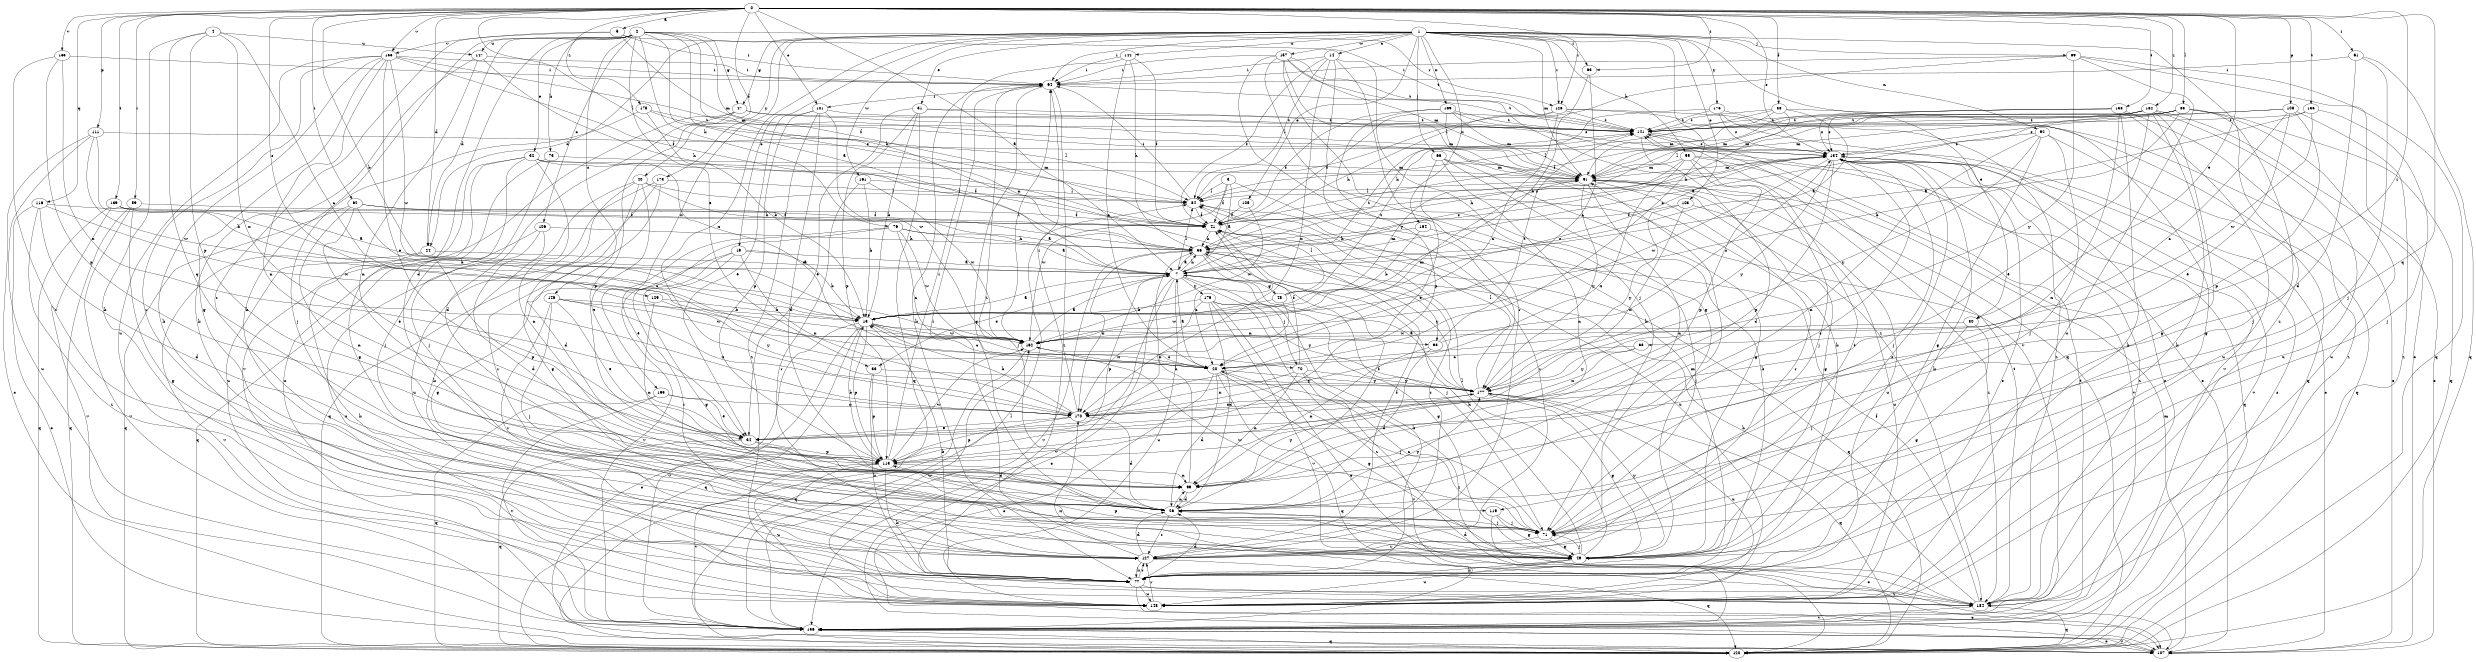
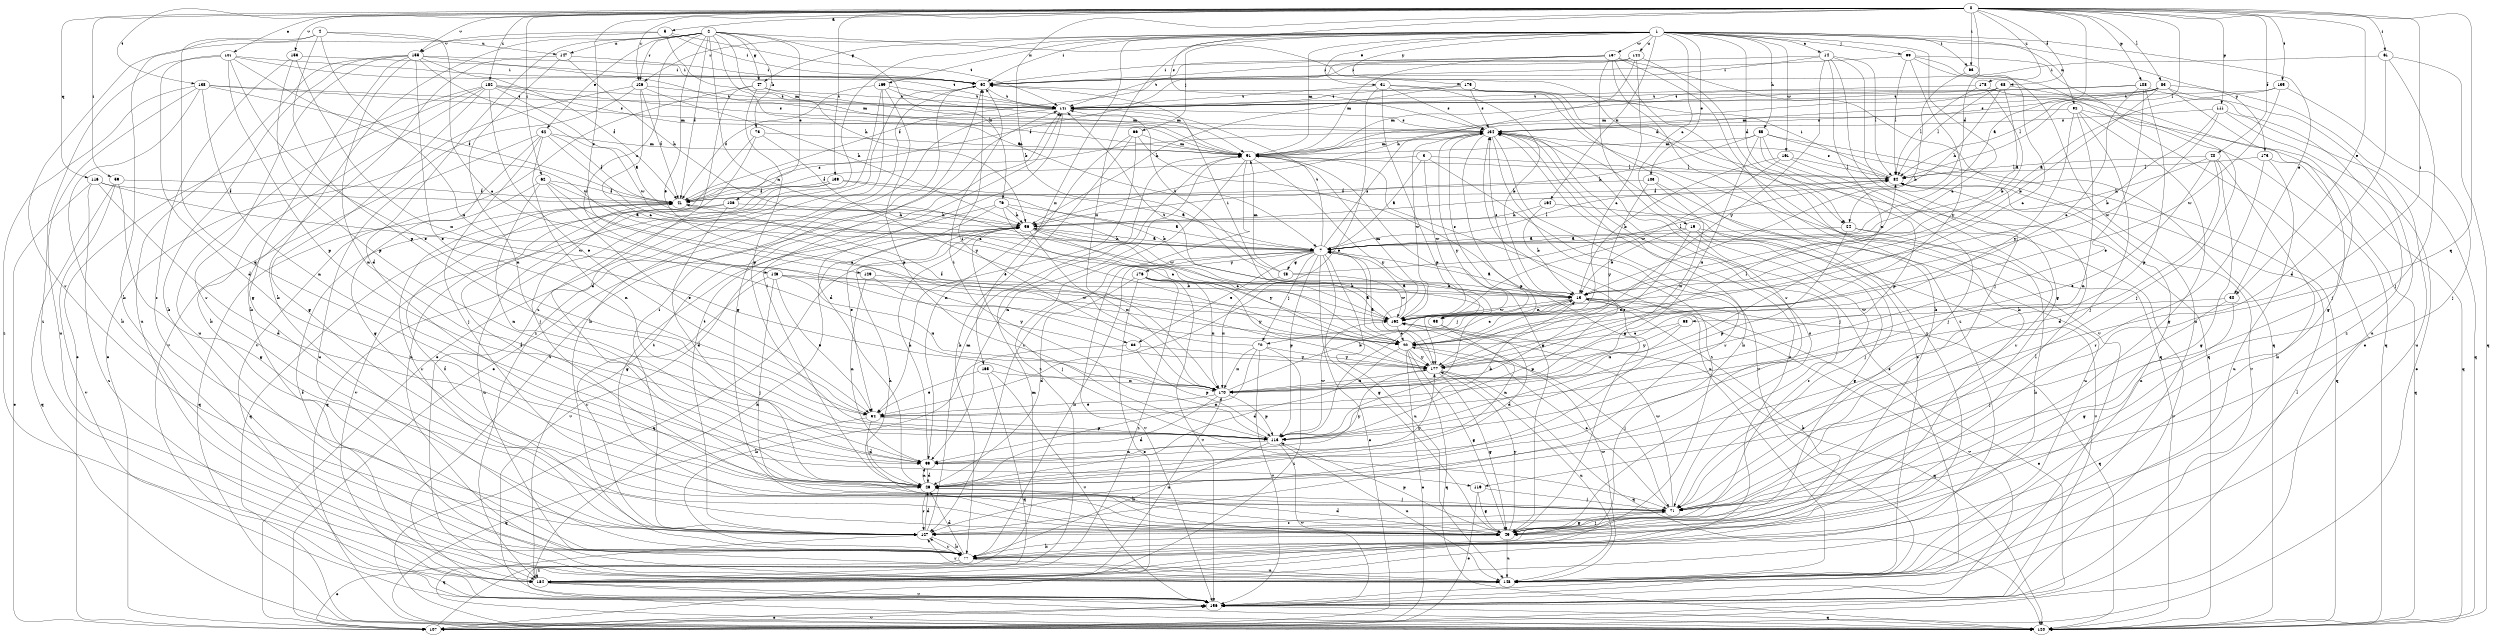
  strict digraph {
    0
    5
    7
    13
    24
    30
    38
    40
    59
    n10 [label=68]
    61
    62
    63
    83
    84
    101
    108
    111
    116
    119
    126
    129
    134
    135
    138
    139
    153
    155
    178
    182
    64
    91
    127
    141
    33
    56
    77
    113
    48
    49
    70
    107
    148
    156
    176
    20
    98
    162
    120
    71
    26
    34
    41
    170
    177
    99
    184
    1
    14
    19
    31
    47
    55
    66
    69
    92
    103
-   105
    144
    157
    161
    164
    165
    169
    173
    175
    2
    32
    73
    76
    106
    146
    147
    3
    4
    0 -> 5 [label=a]
    0 -> 7 [label=a]
    0 -> 13 [label=b]
    0 -> 24 [label=d]
    0 -> 30 [label=e]
    0 -> 38 [label=f]
    0 -> 40 [label=f]
    0 -> 59 [label=i]
    0 -> n10 [label=i]
    0 -> 61 [label=i]
    0 -> 62 [label=i]
    0 -> 63 [label=i]
    0 -> 83 [label=l]
    0 -> 84 [label=l]
    0 -> 101 [label=o]
    0 -> 108 [label=p]
    0 -> 111 [label=p]
    0 -> 116 [label=q]
    0 -> 119 [label=q]
    0 -> 126 [label=r]
    0 -> 129 [label=s]
    0 -> 134 [label=s]
    0 -> 135 [label=t]
    0 -> 138 [label=t]
    0 -> 139 [label=t]
    0 -> 153 [label=v]
    0 -> 155 [label=v]
    0 -> 178 [label=z]
    0 -> 182 [label=z]
    5 -> 155 [label=v]
    5 -> 64 [label=i]
    5 -> 91 [label=m]
    5 -> 127 [label=r]
    5 -> 141 [label=t]
    7 -> 84 [label=l]
    7 -> 134 [label=s]
    7 -> 141 [label=t]
    7 -> 33 [label=e]
    7 -> 56 [label=h]
    7 -> 77 [label=k]
    7 -> 113 [label=p]
    7 -> 48 [label=g]
    7 -> 49 [label=g]
    7 -> 70 [label=j]
    7 -> 107 [label=o]
    7 -> 148 [label=u]
    7 -> 156 [label=v]
    7 -> 176 [label=y]
    13 -> 7 [label=a]
    13 -> 134 [label=s]
    13 -> 113 [label=p]
    13 -> 70 [label=j]
    13 -> 107 [label=o]
    13 -> 156 [label=v]
    13 -> 20 [label=c]
    13 -> 98 [label=n]
    13 -> 162 [label=w]
    13 -> 120 [label=q]
    24 -> 7 [label=a]
    24 -> 77 [label=k]
    24 -> 113 [label=p]
    24 -> 156 [label=v]
    30 -> 49 [label=g]
    30 -> 162 [label=w]
    30 -> 71 [label=j]
    38 -> 7 [label=a]
    38 -> 84 [label=l]
    38 -> 91 [label=m]
    38 -> 141 [label=t]
    38 -> 56 [label=h]
    38 -> 49 [label=g]
    40 -> 84 [label=l]
    40 -> 56 [label=h]
    40 -> 77 [label=k]
    40 -> 49 [label=g]
    40 -> 26 [label=d]
    40 -> 34 [label=e]
    59 -> 49 [label=g]
    59 -> 156 [label=v]
    59 -> 120 [label=q]
    59 -> 41 [label=f]
    n10 -> 20 [label=c]
    n10 -> 170 [label=x]
    n10 -> 177 [label=y]
    61 -> 64 [label=i]
    61 -> 120 [label=q]
    61 -> 71 [label=j]
    61 -> 26 [label=d]
    62 -> 7 [label=a]
    62 -> 20 [label=c]
    62 -> 120 [label=q]
    62 -> 34 [label=e]
    62 -> 41 [label=f]
    62 -> 99 [label=n]
    63 -> 13 [label=b]
    63 -> 20 [label=c]
    83 -> 13 [label=b]
    83 -> 84 [label=l]
    83 -> 134 [label=s]
    83 -> 91 [label=m]
    83 -> 141 [label=t]
    83 -> 148 [label=u]
    83 -> 120 [label=q]
    83 -> 71 [label=j]
+   84 -> 134 [label=s]
    84 -> 64 [label=i]
    84 -> 148 [label=u]
    84 -> 41 [label=f]
-   64 -> 101 [label=i]
+   101 -> 64 [label=i]
    101 -> 141 [label=t]
    101 -> 113 [label=p]
    101 -> 162 [label=w]
    101 -> 26 [label=d]
    101 -> 34 [label=e]
    101 -> 184 [label=z]
    108 -> 91 [label=m]
    108 -> 141 [label=t]
    108 -> 113 [label=p]
    108 -> 20 [label=c]
    108 -> 34 [label=e]
    108 -> 184 [label=z]
    111 -> 13 [label=b]
    111 -> 134 [label=s]
    111 -> 107 [label=o]
    111 -> 148 [label=u]
    111 -> 162 [label=w]
    116 -> 107 [label=o]
    116 -> 162 [label=w]
    116 -> 26 [label=d]
    116 -> 41 [label=f]
    116 -> 184 [label=z]
    119 -> 49 [label=g]
    119 -> 107 [label=o]
    119 -> 71 [label=j]
    126 -> 141 [label=t]
    126 -> 56 [label=h]
    126 -> 107 [label=o]
    126 -> 156 [label=v]
    126 -> 20 [label=c]
    126 -> 41 [label=f]
    129 -> 13 [label=b]
    129 -> 177 [label=y]
    129 -> 99 [label=n]
    134 -> 91 [label=m]
    134 -> 77 [label=k]
    134 -> 113 [label=p]
    134 -> 156 [label=v]
    134 -> 162 [label=w]
    134 -> 71 [label=j]
    134 -> 177 [label=y]
    134 -> 184 [label=z]
    135 -> 7 [label=a]
    135 -> 141 [label=t]
    135 -> 162 [label=w]
    135 -> 71 [label=j]
    138 -> 134 [label=s]
    138 -> 141 [label=t]
    138 -> 77 [label=k]
    138 -> 148 [label=u]
    138 -> 41 [label=f]
    138 -> 99 [label=n]
    138 -> 184 [label=z]
    139 -> 7 [label=a]
    139 -> 13 [label=b]
    139 -> 156 [label=v]
    139 -> 120 [label=q]
    139 -> 41 [label=f]
    153 -> 64 [label=i]
    153 -> 127 [label=r]
    153 -> 113 [label=p]
    153 -> 170 [label=x]
    155 -> 64 [label=i]
    155 -> 91 [label=m]
    155 -> 127 [label=r]
    155 -> 77 [label=k]
    155 -> 49 [label=g]
    155 -> 148 [label=u]
    155 -> 162 [label=w]
    155 -> 34 [label=e]
    155 -> 41 [label=f]
    155 -> 99 [label=n]
    178 -> 13 [label=b]
    178 -> 84 [label=l]
    178 -> 141 [label=t]
    178 -> 71 [label=j]
    182 -> 7 [label=a]
    182 -> 134 [label=s]
    182 -> 91 [label=m]
    182 -> 141 [label=t]
    182 -> 77 [label=k]
    182 -> 49 [label=g]
    182 -> 107 [label=o]
    182 -> 148 [label=u]
    182 -> 34 [label=e]
    64 -> 141 [label=t]
    64 -> 49 [label=g]
    64 -> 184 [label=z]
    91 -> 84 [label=l]
    91 -> 127 [label=r]
    91 -> 49 [label=g]
    91 -> 148 [label=u]
    91 -> 177 [label=y]
    91 -> 99 [label=n]
    91 -> 184 [label=z]
    127 -> 64 [label=i]
    127 -> 91 [label=m]
    127 -> 141 [label=t]
    127 -> 77 [label=k]
    127 -> 120 [label=q]
    127 -> 26 [label=d]
    127 -> 41 [label=f]
    141 -> 134 [label=s]
    141 -> 107 [label=o]
    141 -> 26 [label=d]
    33 -> 77 [label=k]
    33 -> 113 [label=p]
    33 -> 177 [label=y]
    56 -> 7 [label=a]
-   56 -> 156 [label=v]
+   156 -> 56 [label=v]
    56 -> 20 [label=c]
    56 -> 120 [label=q]
    56 -> 71 [label=j]
    56 -> 170 [label=x]
    56 -> 177 [label=y]
    77 -> 13 [label=b]
    77 -> 127 [label=r]
    77 -> 107 [label=o]
    77 -> 148 [label=u]
    77 -> 26 [label=d]
    77 -> 184 [label=z]
    113 -> 13 [label=b]
    113 -> 64 [label=i]
    113 -> 77 [label=k]
    113 -> 148 [label=u]
    113 -> 156 [label=v]
    113 -> 162 [label=w]
    113 -> 99 [label=n]
    48 -> 84 [label=l]
    48 -> 91 [label=m]
    48 -> 141 [label=t]
    48 -> 162 [label=w]
    48 -> 170 [label=x]
    49 -> 84 [label=l]
    49 -> 134 [label=s]
    49 -> 56 [label=h]
    49 -> 77 [label=k]
    49 -> 113 [label=p]
    49 -> 148 [label=u]
    49 -> 71 [label=j]
    49 -> 26 [label=d]
    49 -> 177 [label=y]
    70 -> 156 [label=v]
    70 -> 41 [label=f]
    70 -> 170 [label=x]
    70 -> 177 [label=y]
    70 -> 99 [label=n]
    70 -> 184 [label=z]
    107 -> 91 [label=m]
    107 -> 156 [label=v]
    148 -> 134 [label=s]
    148 -> 127 [label=r]
    148 -> 162 [label=w]
    156 -> 84 [label=l]
    156 -> 134 [label=s]
    156 -> 141 [label=t]
    156 -> 107 [label=o]
    156 -> 120 [label=q]
    176 -> 13 [label=b]
    176 -> 107 [label=o]
    176 -> 156 [label=v]
    176 -> 26 [label=d]
    176 -> 170 [label=x]
    176 -> 177 [label=y]
    176 -> 184 [label=z]
    20 -> 7 [label=a]
    20 -> 49 [label=g]
    20 -> 107 [label=o]
    20 -> 120 [label=q]
    20 -> 71 [label=j]
    20 -> 26 [label=d]
    20 -> 177 [label=y]
    98 -> 134 [label=s]
    98 -> 141 [label=t]
    98 -> 26 [label=d]
    98 -> 99 [label=n]
    162 -> 7 [label=a]
    162 -> 64 [label=i]
    162 -> 91 [label=m]
    162 -> 20 [label=c]
    162 -> 120 [label=q]
    71 -> 127 [label=r]
    71 -> 49 [label=g]
    71 -> 20 [label=c]
    71 -> 162 [label=w]
    26 -> 134 [label=s]
    26 -> 64 [label=i]
    26 -> 127 [label=r]
    26 -> 71 [label=j]
    26 -> 41 [label=f]
    26 -> 177 [label=y]
    26 -> 99 [label=n]
    34 -> 113 [label=p]
    34 -> 120 [label=q]
    34 -> 26 [label=d]
    41 -> 134 [label=s]
    41 -> 127 [label=r]
    41 -> 56 [label=h]
    170 -> 13 [label=b]
    170 -> 64 [label=i]
    170 -> 113 [label=p]
    170 -> 26 [label=d]
    170 -> 34 [label=e]
    177 -> 7 [label=a]
    177 -> 84 [label=l]
    177 -> 49 [label=g]
    177 -> 148 [label=u]
    177 -> 120 [label=q]
    177 -> 170 [label=x]
    99 -> 56 [label=h]
    99 -> 26 [label=d]
    99 -> 177 [label=y]
    184 -> 134 [label=s]
    184 -> 141 [label=t]
    184 -> 56 [label=h]
    184 -> 156 [label=v]
    184 -> 120 [label=q]
    184 -> 41 [label=f]
    184 -> 170 [label=x]
    1 -> 24 [label=d]
    1 -> 30 [label=e]
    1 -> 63 [label=i]
    1 -> 126 [label=r]
    1 -> 64 [label=i]
    1 -> 91 [label=m]
    1 -> 20 [label=c]
    1 -> 170 [label=x]
    1 -> 184 [label=z]
    1 -> 14 [label=c]
    1 -> 19 [label=c]
    1 -> 31 [label=e]
    1 -> 47 [label=g]
    1 -> 55 [label=h]
    1 -> 66 [label=j]
    1 -> 69 [label=j]
    1 -> 92 [label=n]
    1 -> 103 [label=o]
-   1 -> 105 [label=o]
    1 -> 144 [label=u]
    1 -> 157 [label=w]
    1 -> 161 [label=w]
    1 -> 164 [label=x]
    1 -> 165 [label=x]
    1 -> 169 [label=x]
    1 -> 173 [label=y]
    1 -> 175 [label=y]
    14 -> 84 [label=l]
    14 -> 64 [label=i]
    14 -> 49 [label=g]
    14 -> 71 [label=j]
    14 -> 41 [label=f]
    14 -> 170 [label=x]
    14 -> 177 [label=y]
    19 -> 7 [label=a]
    19 -> 13 [label=b]
    19 -> 127 [label=r]
    19 -> 49 [label=g]
    19 -> 156 [label=v]
    19 -> 170 [label=x]
    31 -> 13 [label=b]
    31 -> 134 [label=s]
    31 -> 141 [label=t]
    31 -> 113 [label=p]
    31 -> 120 [label=q]
    31 -> 34 [label=e]
    47 -> 91 [label=m]
    47 -> 141 [label=t]
    47 -> 113 [label=p]
    47 -> 156 [label=v]
    47 -> 26 [label=d]
    55 -> 91 [label=m]
    55 -> 56 [label=h]
    55 -> 113 [label=p]
    55 -> 156 [label=v]
    55 -> 120 [label=q]
    55 -> 71 [label=j]
    55 -> 170 [label=x]
    66 -> 91 [label=m]
    66 -> 77 [label=k]
    66 -> 49 [label=g]
    66 -> 34 [label=e]
    66 -> 99 [label=n]
    69 -> 84 [label=l]
    69 -> 64 [label=i]
    69 -> 107 [label=o]
    69 -> 148 [label=u]
    69 -> 120 [label=q]
    69 -> 177 [label=y]
    92 -> 134 [label=s]
    92 -> 49 [label=g]
    92 -> 120 [label=q]
    92 -> 71 [label=j]
    92 -> 177 [label=y]
    92 -> 99 [label=n]
    103 -> 148 [label=u]
    103 -> 41 [label=f]
    103 -> 170 [label=x]
    103 -> 177 [label=y]
-   105 -> 162 [label=w]
-   105 -> 41 [label=f]
    144 -> 64 [label=i]
    144 -> 56 [label=h]
    144 -> 77 [label=k]
    144 -> 20 [label=c]
    144 -> 41 [label=f]
    157 -> 64 [label=i]
    157 -> 91 [label=m]
    157 -> 127 [label=r]
    157 -> 141 [label=t]
    157 -> 77 [label=k]
    157 -> 156 [label=v]
    157 -> 120 [label=q]
    157 -> 184 [label=z]
    161 -> 13 [label=b]
    161 -> 84 [label=l]
    161 -> 127 [label=r]
    161 -> 162 [label=w]
    164 -> 13 [label=b]
    164 -> 56 [label=h]
    164 -> 71 [label=j]
    165 -> 156 [label=v]
    165 -> 120 [label=q]
    165 -> 34 [label=e]
    165 -> 170 [label=x]
    169 -> 91 [label=m]
    169 -> 141 [label=t]
    169 -> 77 [label=k]
    169 -> 113 [label=p]
    169 -> 107 [label=o]
    169 -> 41 [label=f]
    173 -> 84 [label=l]
    173 -> 127 [label=r]
    173 -> 148 [label=u]
    173 -> 120 [label=q]
    175 -> 134 [label=s]
    175 -> 141 [label=t]
    175 -> 56 [label=h]
    175 -> 120 [label=q]
    175 -> 184 [label=z]
    2 -> 7 [label=a]
    2 -> 24 [label=d]
    2 -> 126 [label=r]
    2 -> 33 [label=e]
    2 -> 56 [label=h]
    2 -> 77 [label=k]
    2 -> 98 [label=n]
    2 -> 26 [label=d]
    2 -> 41 [label=f]
    2 -> 47 [label=g]
    2 -> 32 [label=e]
    2 -> 73 [label=k]
    2 -> 76 [label=k]
    2 -> 106 [label=o]
    2 -> 146 [label=u]
    2 -> 147 [label=u]
    32 -> 91 [label=m]
    32 -> 49 [label=g]
    32 -> 148 [label=u]
    32 -> 20 [label=c]
    32 -> 71 [label=j]
    32 -> 41 [label=f]
    32 -> 99 [label=n]
    73 -> 91 [label=m]
    73 -> 148 [label=u]
    73 -> 71 [label=j]
+   73 -> 177 [label=y]
    76 -> 7 [label=a]
    76 -> 56 [label=h]
    76 -> 49 [label=g]
    76 -> 20 [label=c]
    76 -> 162 [label=w]
    76 -> 34 [label=e]
    106 -> 56 [label=h]
    106 -> 148 [label=u]
    106 -> 120 [label=q]
    106 -> 26 [label=d]
    146 -> 13 [label=b]
    146 -> 127 [label=r]
    146 -> 162 [label=w]
    146 -> 71 [label=j]
    146 -> 34 [label=e]
    146 -> 170 [label=x]
    147 -> 64 [label=i]
    147 -> 56 [label=h]
    147 -> 77 [label=k]
    147 -> 99 [label=n]
    3 -> 7 [label=a]
    3 -> 84 [label=l]
    3 -> 127 [label=r]
    3 -> 162 [label=w]
    3 -> 41 [label=f]
    4 -> 119 [label=q]
    4 -> 77 [label=k]
    4 -> 113 [label=p]
    4 -> 20 [label=c]
    4 -> 170 [label=x]
    4 -> 147 [label=u]
  }
